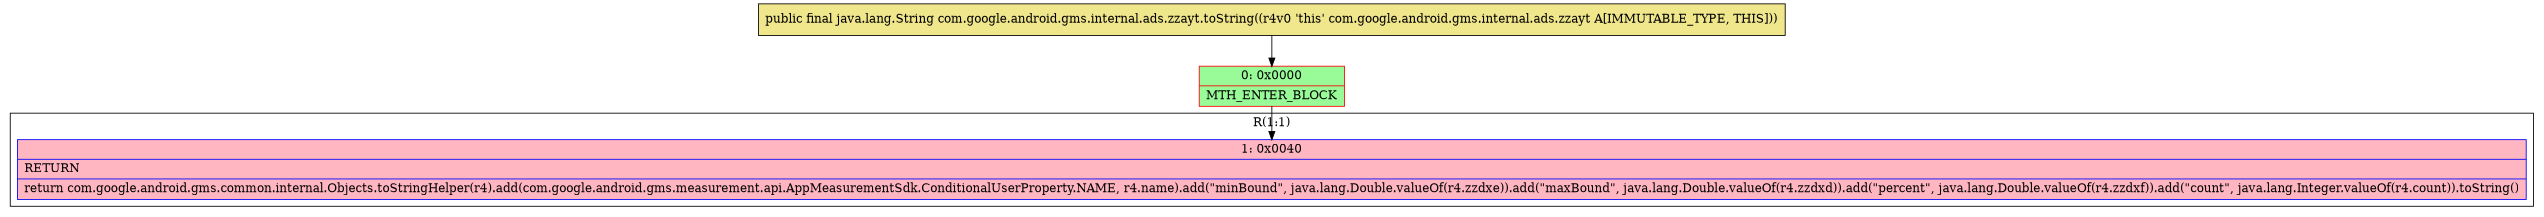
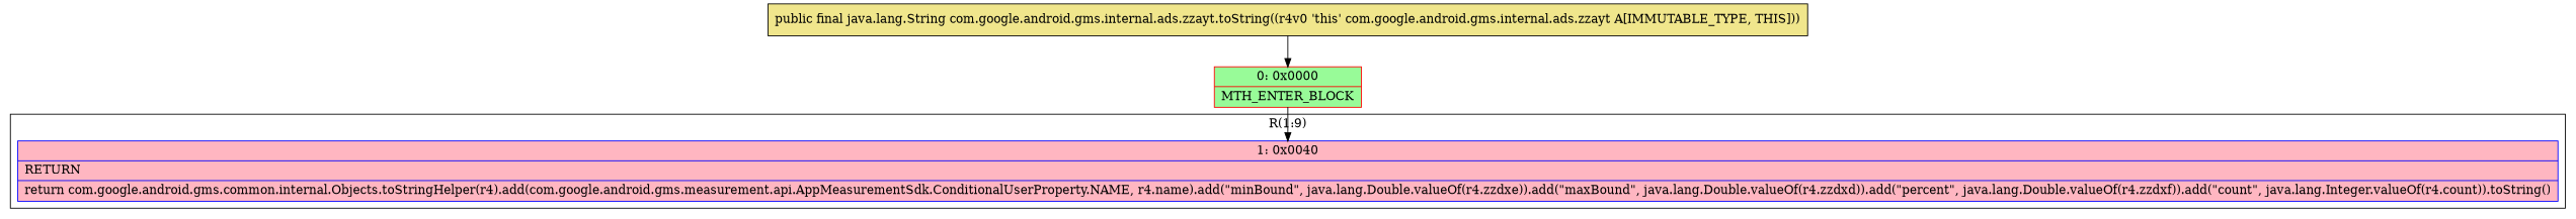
  digraph {
    node [shape=record style=filled]
    n1 [color=blue label="{1\:\ 0x0040|RETURN\l|return com.google.android.gms.common.internal.Objects.toStringHelper(r4).add(com.google.android.gms.measurement.api.AppMeasurementSdk.ConditionalUserProperty.NAME, r4.name).add(\"minBound\", java.lang.Double.valueOf(r4.zzdxe)).add(\"maxBound\", java.lang.Double.valueOf(r4.zzdxd)).add(\"percent\", java.lang.Double.valueOf(r4.zzdxf)).add(\"count\", java.lang.Integer.valueOf(r4.count)).toString()\l}" fillcolor=lightpink]
    n2 [color=red label="{0\:\ 0x0000|MTH_ENTER_BLOCK\l}" fillcolor=palegreen]
    n3 [label="{public final java.lang.String com.google.android.gms.internal.ads.zzayt.toString((r4v0 'this' com.google.android.gms.internal.ads.zzayt A[IMMUTABLE_TYPE, THIS])) }" fillcolor=khaki]
    subgraph cluster_1 {
-     label="R(1:1)"
+     label="R(1:9)"
      n1
    }
    n2 -> n1
    n3 -> n2
  }
